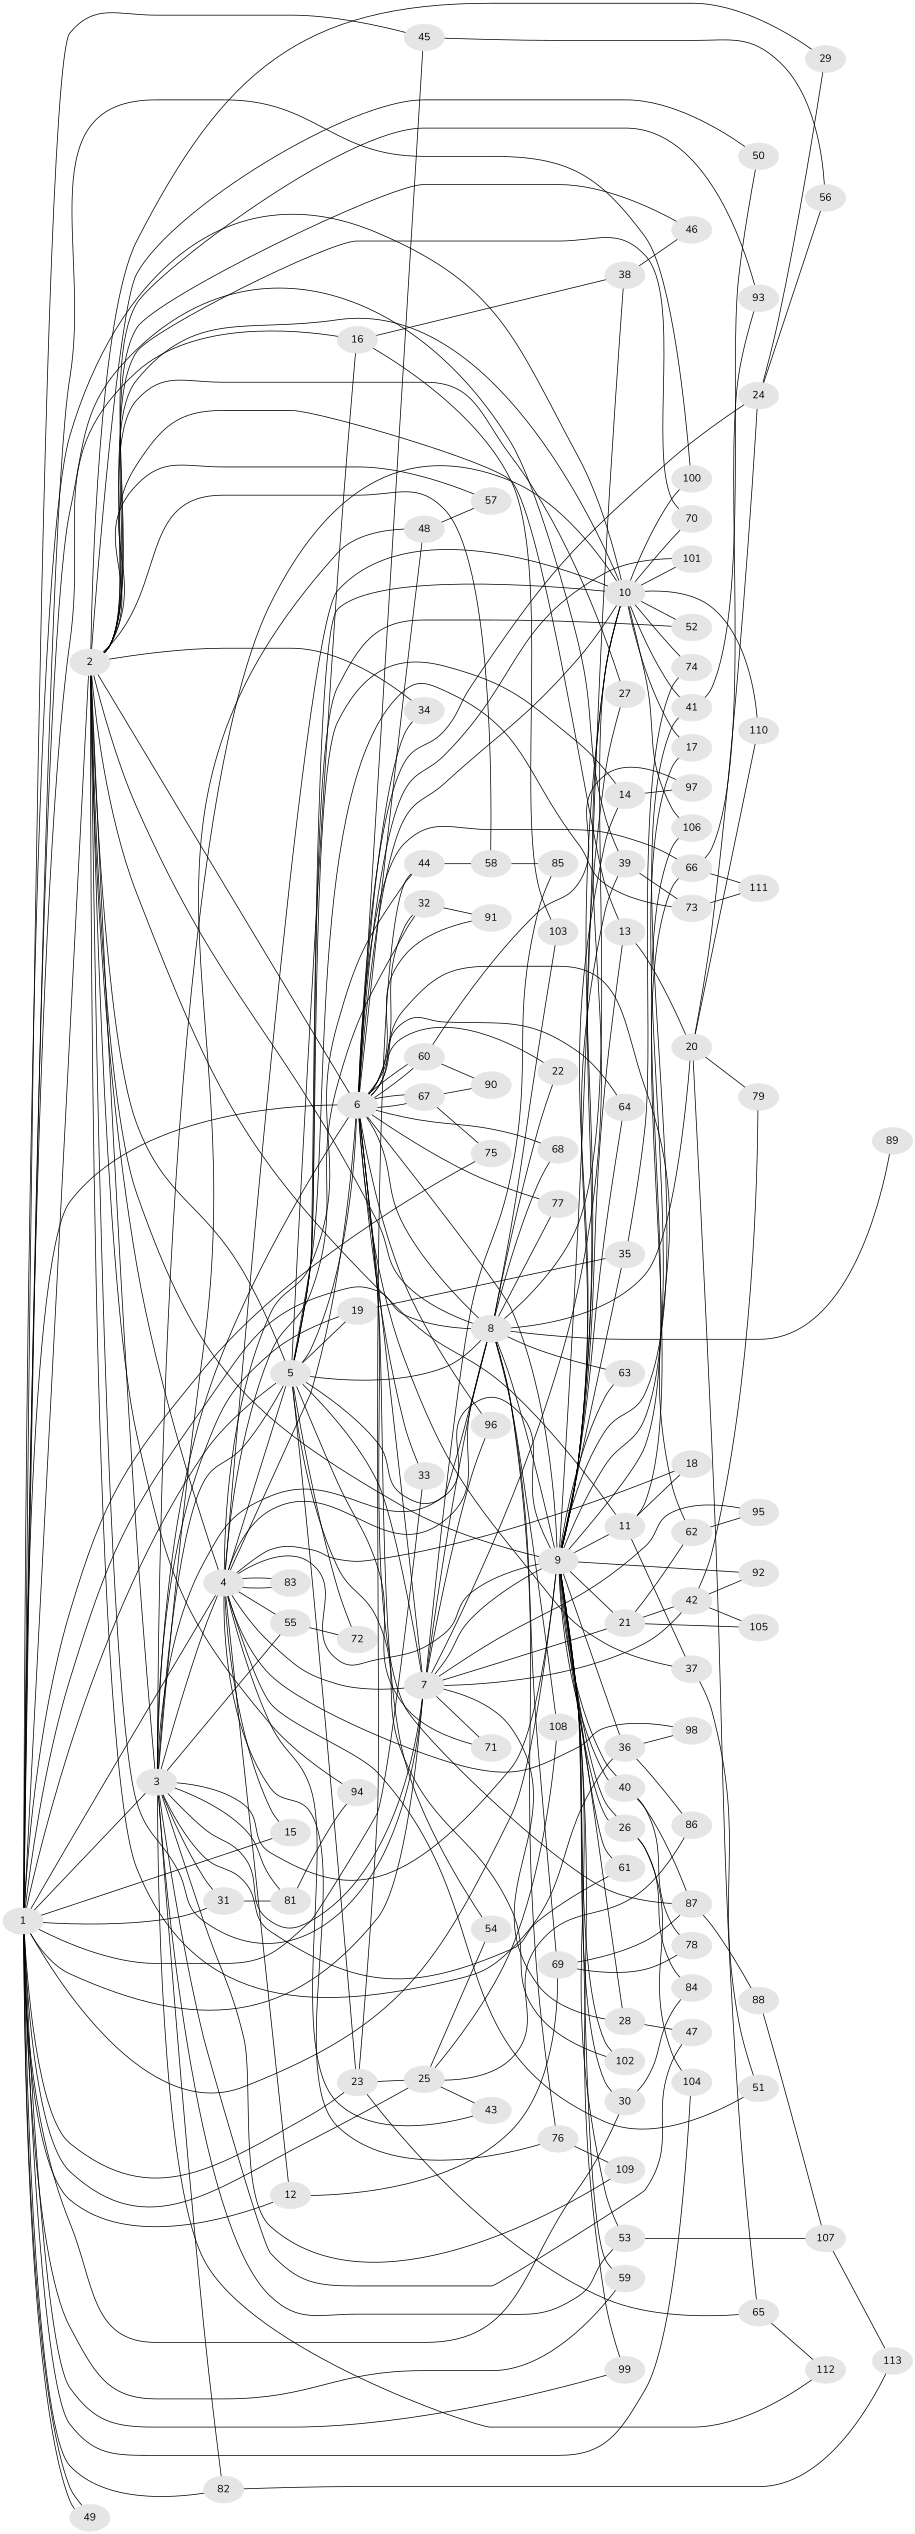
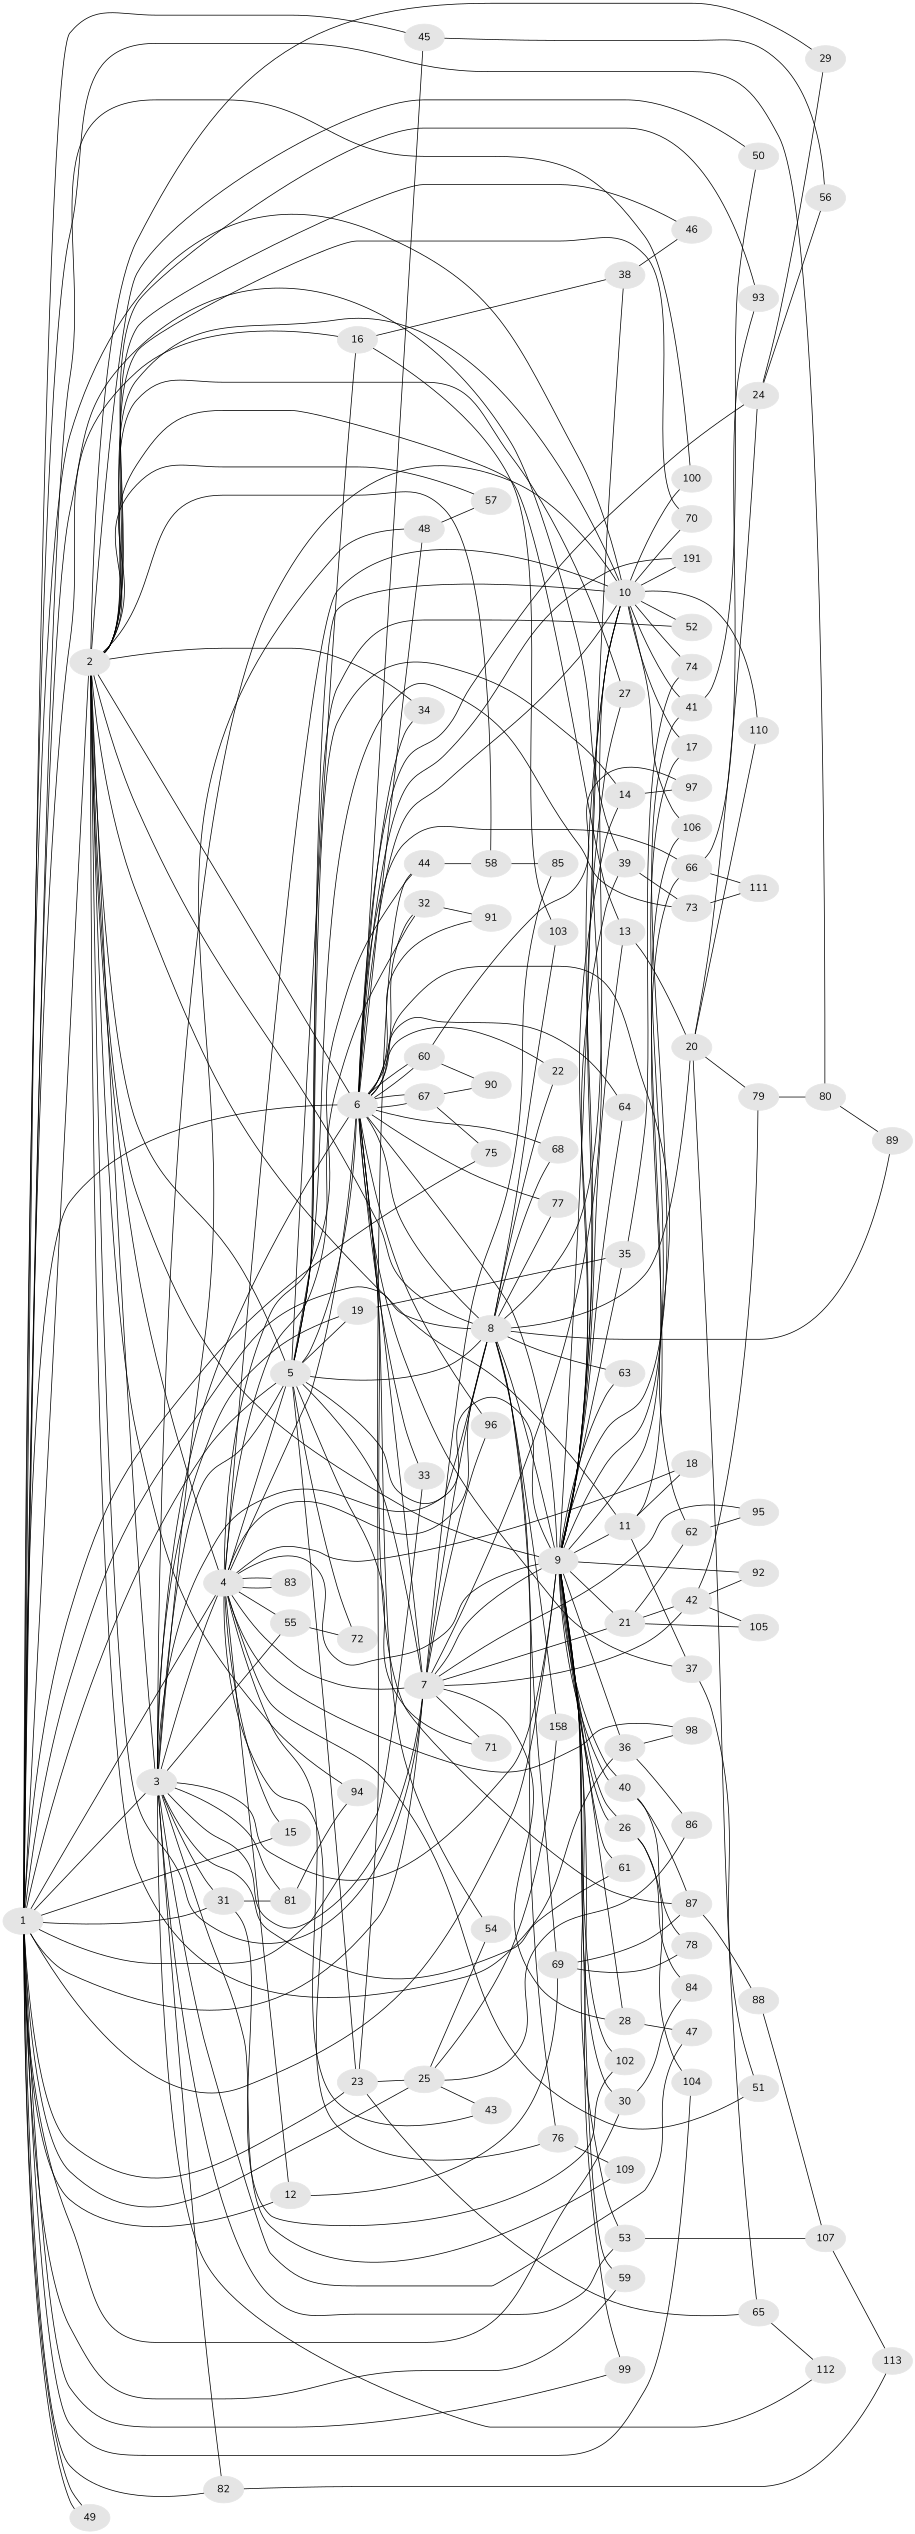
  graph {
    fontname=Nunito
    rankdir=LR
    node [color=gray90 fontname=Nunito style=filled]
    edge [fontname=Nunito]
    1
    2
    3
    4
    5
    6
    7
    8
    9
    10
    12
    15
    16
    23
    25
    30
    31
    33
    39
    45
    49
    59
    75
+   80
    82
    99
    100
    104
    11
    13
    27
    29
    34
    36
    46
    50
    57
    58
    70
    93
    94
    19
    47
    48
    53
    55
    61
    81
    109
    112
    18
    32
    43
    44
    51
    76
    83
    98
    14
    52
    71
    72
    73
    102
    22
    24
    37
    54
    60
    62
    64
    66
    67
    68
    77
    91
    96
-   101
+   101 [label=191]
    87
    21
    28
    42
    85
    95
    20
    63
    69
    89
    103
-   108
+   108 [label=158]
    17
    26
    35
    38
    40
    41
    92
    106
    74
    110
    65
    86
    84
    56
    113
    107
    97
    111
    90
    88
    105
    79
    78
    1 -- 2
    1 -- 3
    1 -- 4
    1 -- 5
    1 -- 6
    1 -- 7
    1 -- 8
    1 -- 9
    1 -- 10
    1 -- 12
    1 -- 15
    1 -- 16
    1 -- 23
    1 -- 25
    1 -- 30
    1 -- 31
    1 -- 33
    1 -- 39
    1 -- 45
    1 -- 49
    1 -- 49
    1 -- 59
    1 -- 75
+   1 -- 80
    1 -- 82
    1 -- 99
    1 -- 100
    1 -- 104
    2 -- 3
    2 -- 4
    2 -- 5
    2 -- 6
    2 -- 7
    2 -- 8
    2 -- 9
    2 -- 10
    2 -- 11
    2 -- 13
    2 -- 27
    2 -- 29
    2 -- 34
    2 -- 36
    2 -- 46
    2 -- 50
    2 -- 57
    2 -- 58
    2 -- 70
    2 -- 93
    2 -- 94
    3 -- 4
    3 -- 5
    3 -- 6
    3 -- 7
    3 -- 8
    3 -- 9
    3 -- 10
    3 -- 31
    3 -- 82
    3 -- 19
    3 -- 47
    3 -- 48
    3 -- 53
    3 -- 55
    3 -- 61
    3 -- 81
    3 -- 109
    3 -- 112
    4 -- 5
    4 -- 6
    4 -- 7
    4 -- 8
    4 -- 9
    4 -- 10
    4 -- 12
    4 -- 15
    4 -- 55
    4 -- 18
    4 -- 32
    4 -- 43
    4 -- 44
    4 -- 51
    4 -- 76
    4 -- 83
    4 -- 83
    4 -- 98
    5 -- 6
    5 -- 7
    5 -- 8
    5 -- 9
    5 -- 10
    5 -- 16
    5 -- 23
    5 -- 19
    5 -- 14
    5 -- 52
    5 -- 71
    5 -- 72
    5 -- 73
-   5 -- 102
+   31 -- 102
    6 -- 7
    6 -- 8
    6 -- 9
    6 -- 10
    6 -- 33
    6 -- 45
    6 -- 34
    6 -- 48
    6 -- 32
    6 -- 22
    6 -- 24
    6 -- 37
    6 -- 54
    6 -- 60
    6 -- 60
    6 -- 62
    6 -- 64
    6 -- 66
    6 -- 67
    6 -- 67
    6 -- 68
    6 -- 77
    6 -- 91
    6 -- 96
    6 -- 101
    6 -- 87
    7 -- 8
    7 -- 9
    7 -- 10
    7 -- 71
    7 -- 96
    7 -- 21
    7 -- 28
    7 -- 42
    7 -- 85
    7 -- 95
    8 -- 9
    8 -- 10
    8 -- 76
    8 -- 22
    8 -- 68
    8 -- 77
    8 -- 20
    8 -- 63
    8 -- 69
    8 -- 89
    8 -- 103
    8 -- 108
    9 -- 10
    9 -- 30
    9 -- 39
    9 -- 59
    9 -- 99
    9 -- 11
    9 -- 13
    9 -- 27
    9 -- 36
    9 -- 53
    9 -- 61
    9 -- 14
    9 -- 102
    9 -- 64
    9 -- 21
    9 -- 28
    9 -- 63
    9 -- 17
    9 -- 26
    9 -- 26
    9 -- 35
    9 -- 38
    9 -- 40
    9 -- 40
    9 -- 41
    9 -- 92
    9 -- 106
    10 -- 100
    10 -- 70
    10 -- 52
    10 -- 101
    10 -- 17
    10 -- 41
    10 -- 106
    10 -- 74
    10 -- 110
    12 -- 69
    16 -- 103
    16 -- 38
    23 -- 25
    23 -- 44
    23 -- 65
    25 -- 43
    25 -- 54
    25 -- 108
    25 -- 86
    30 -- 84
    31 -- 81
    39 -- 73
    45 -- 56
+   80 -- 89
    82 -- 113
    11 -- 18
    11 -- 37
    11 -- 66
    13 -- 20
    36 -- 98
    36 -- 86
    58 -- 85
    19 -- 35
    48 -- 57
    53 -- 107
    55 -- 72
    81 -- 94
    32 -- 91
    44 -- 58
    76 -- 109
    14 -- 97
    73 -- 111
    24 -- 29
    24 -- 56
    37 -- 51
    60 -- 97
    60 -- 90
    62 -- 95
    66 -- 93
    66 -- 111
    67 -- 75
    67 -- 90
    87 -- 88
    21 -- 62
    21 -- 42
    21 -- 105
    28 -- 47
    42 -- 92
    42 -- 105
    42 -- 79
    20 -- 24
    20 -- 110
    20 -- 65
    20 -- 79
    69 -- 87
    69 -- 78
    26 -- 104
    26 -- 84
    35 -- 74
    38 -- 46
    40 -- 87
    40 -- 78
    41 -- 50
    65 -- 112
    107 -- 113
    88 -- 107
+   79 -- 80
  }
